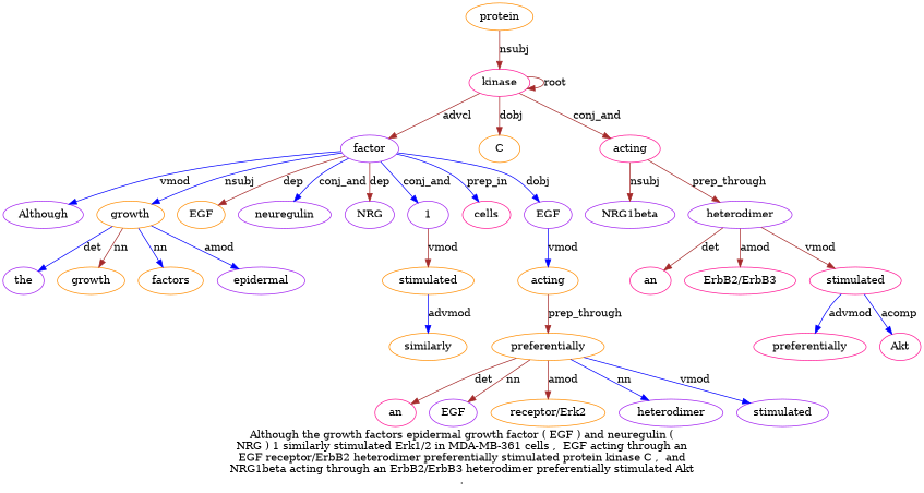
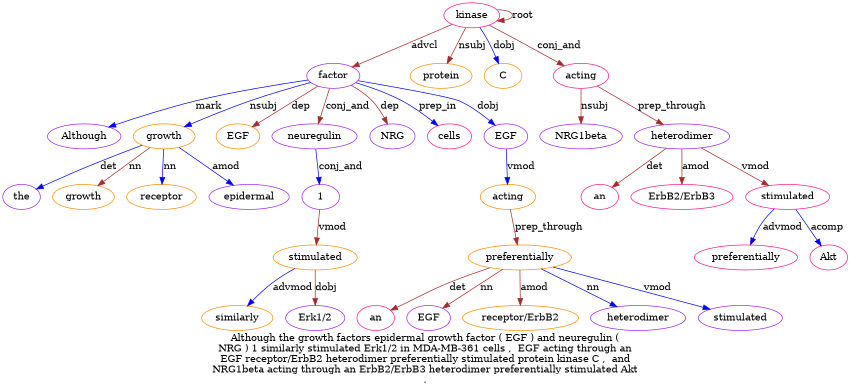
  digraph {
    label="Although the growth factors epidermal growth factor ( EGF ) and neuregulin (\nNRG ) 1 similarly stimulated Erk1/2 in MDA-MB-361 cells ,  EGF acting through an\nEGF receptor/ErbB2 heterodimer preferentially stimulated protein kinase C ,  and\nNRG1beta acting through an ErbB2/ErbB3 heterodimer preferentially stimulated Akt\n."
    node [color=purple fillcolor=white style=filled]
    edge [color=brown]
    n1 [label=factor]
    n2 [label=Although]
    n3 [color=darkorange label=growth]
    n4 [color=darkorange label=EGF]
    n5 [label=neuregulin]
    n6 [label=NRG]
    n7 [label=1]
    n8 [color=deeppink label=cells]
    n9 [label=EGF]
    n10 [label=the]
    n11 [color=darkorange label=growth]
-   n12 [color=darkorange label=factors]
+   n12 [color=darkorange label=receptor]
    n13 [label=epidermal]
    n14 [color=darkorange label=stimulated]
    n15 [color=darkorange label=acting]
    n16 [color=deeppink label=kinase]
    n17 [color=darkorange label=protein]
    n18 [color=darkorange label=C]
    n19 [color=deeppink label=acting]
    n20 [label=NRG1beta]
    n21 [label=heterodimer]
    n22 [color=darkorange label=similarly]
+   n23 [label="Erk1/2"]
    n24 [color=darkorange label=preferentially]
    n25 [color=deeppink label=an]
    n26 [label=EGF]
-   n27 [color=darkorange label="receptor/Erk2"]
+   n27 [color=darkorange label="receptor/ErbB2"]
    n28 [label=heterodimer]
    n29 [label=stimulated]
    n30 [color=deeppink label=an]
    n31 [color=deeppink label="ErbB2/ErbB3"]
    n32 [color=deeppink label=stimulated]
    n33 [color=deeppink label=preferentially]
    n34 [color=deeppink label=Akt]
-   n1 -> n2 [color=blue label=vmod]
+   n1 -> n2 [color=blue label=mark]
    n1 -> n3 [color=blue label=nsubj]
    n1 -> n4 [label=dep]
-   n1 -> n5 [color=blue label=conj_and]
+   n1 -> n5 [label=conj_and]
    n1 -> n6 [label=dep]
-   n1 -> n7 [color=blue label=conj_and]
+   n5 -> n7 [color=blue label=conj_and]
    n1 -> n8 [color=blue label=prep_in]
    n1 -> n9 [color=blue label=dobj]
    n3 -> n10 [color=blue label=det]
    n3 -> n11 [label=nn]
    n3 -> n12 [color=blue label=nn]
    n3 -> n13 [color=blue label=amod]
    n7 -> n14 [label=vmod]
    n9 -> n15 [color=blue label=vmod]
    n14 -> n22 [color=blue label=advmod]
+   n14 -> n23 [label=dobj]
    n15 -> n24 [label=prep_through]
    n16 -> n1 [label=advcl]
    n16 -> n16 [label=root]
-   n17 -> n16 [label=nsubj]
-   n16 -> n18 [label=dobj]
+   n16 -> n17 [label=nsubj]
+   n16 -> n18 [color=blue label=dobj]
    n16 -> n19 [label=conj_and]
    n19 -> n20 [label=nsubj]
    n19 -> n21 [label=prep_through]
    n21 -> n30 [label=det]
    n21 -> n31 [label=amod]
    n21 -> n32 [label=vmod]
    n24 -> n25 [label=det]
    n24 -> n26 [label=nn]
    n24 -> n27 [label=amod]
    n24 -> n28 [color=blue label=nn]
    n24 -> n29 [color=blue label=vmod]
    n32 -> n33 [color=blue label=advmod]
    n32 -> n34 [color=blue label=acomp]
  }
